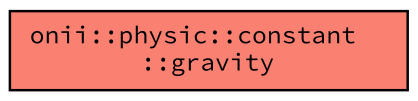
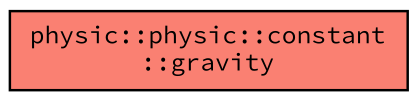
  digraph {
    rankdir=TB
    fontname="Source Code Pro"
-   n1 [color=black fillcolor=salmon fontname="Source Code Pro" fontsize=10 height=0.2 label="onii::physic::constant\l::gravity" shape=record style=filled width=0.4]
+   n1 [color=black fillcolor=salmon fontname="Source Code Pro" fontsize=10 height=0.2 label="physic::physic::constant\l::gravity" shape=record style=filled width=0.4]
  }
